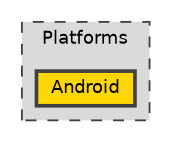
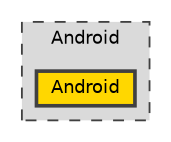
  digraph {
    compound=true
    n1 [color=grey25 fillcolor=gold fontname=Helvetica fontsize=10 height=0.2 label=Android shape=box style="filled,bold" width=0.4]
    subgraph cluster_1 {
      bgcolor="#dadada"
      fontname=Helvetica
      fontsize=10
-     label=Platforms
+     label=Android
      pencolor=grey25
      style="filled,dashed"
      n1
    }
  }
